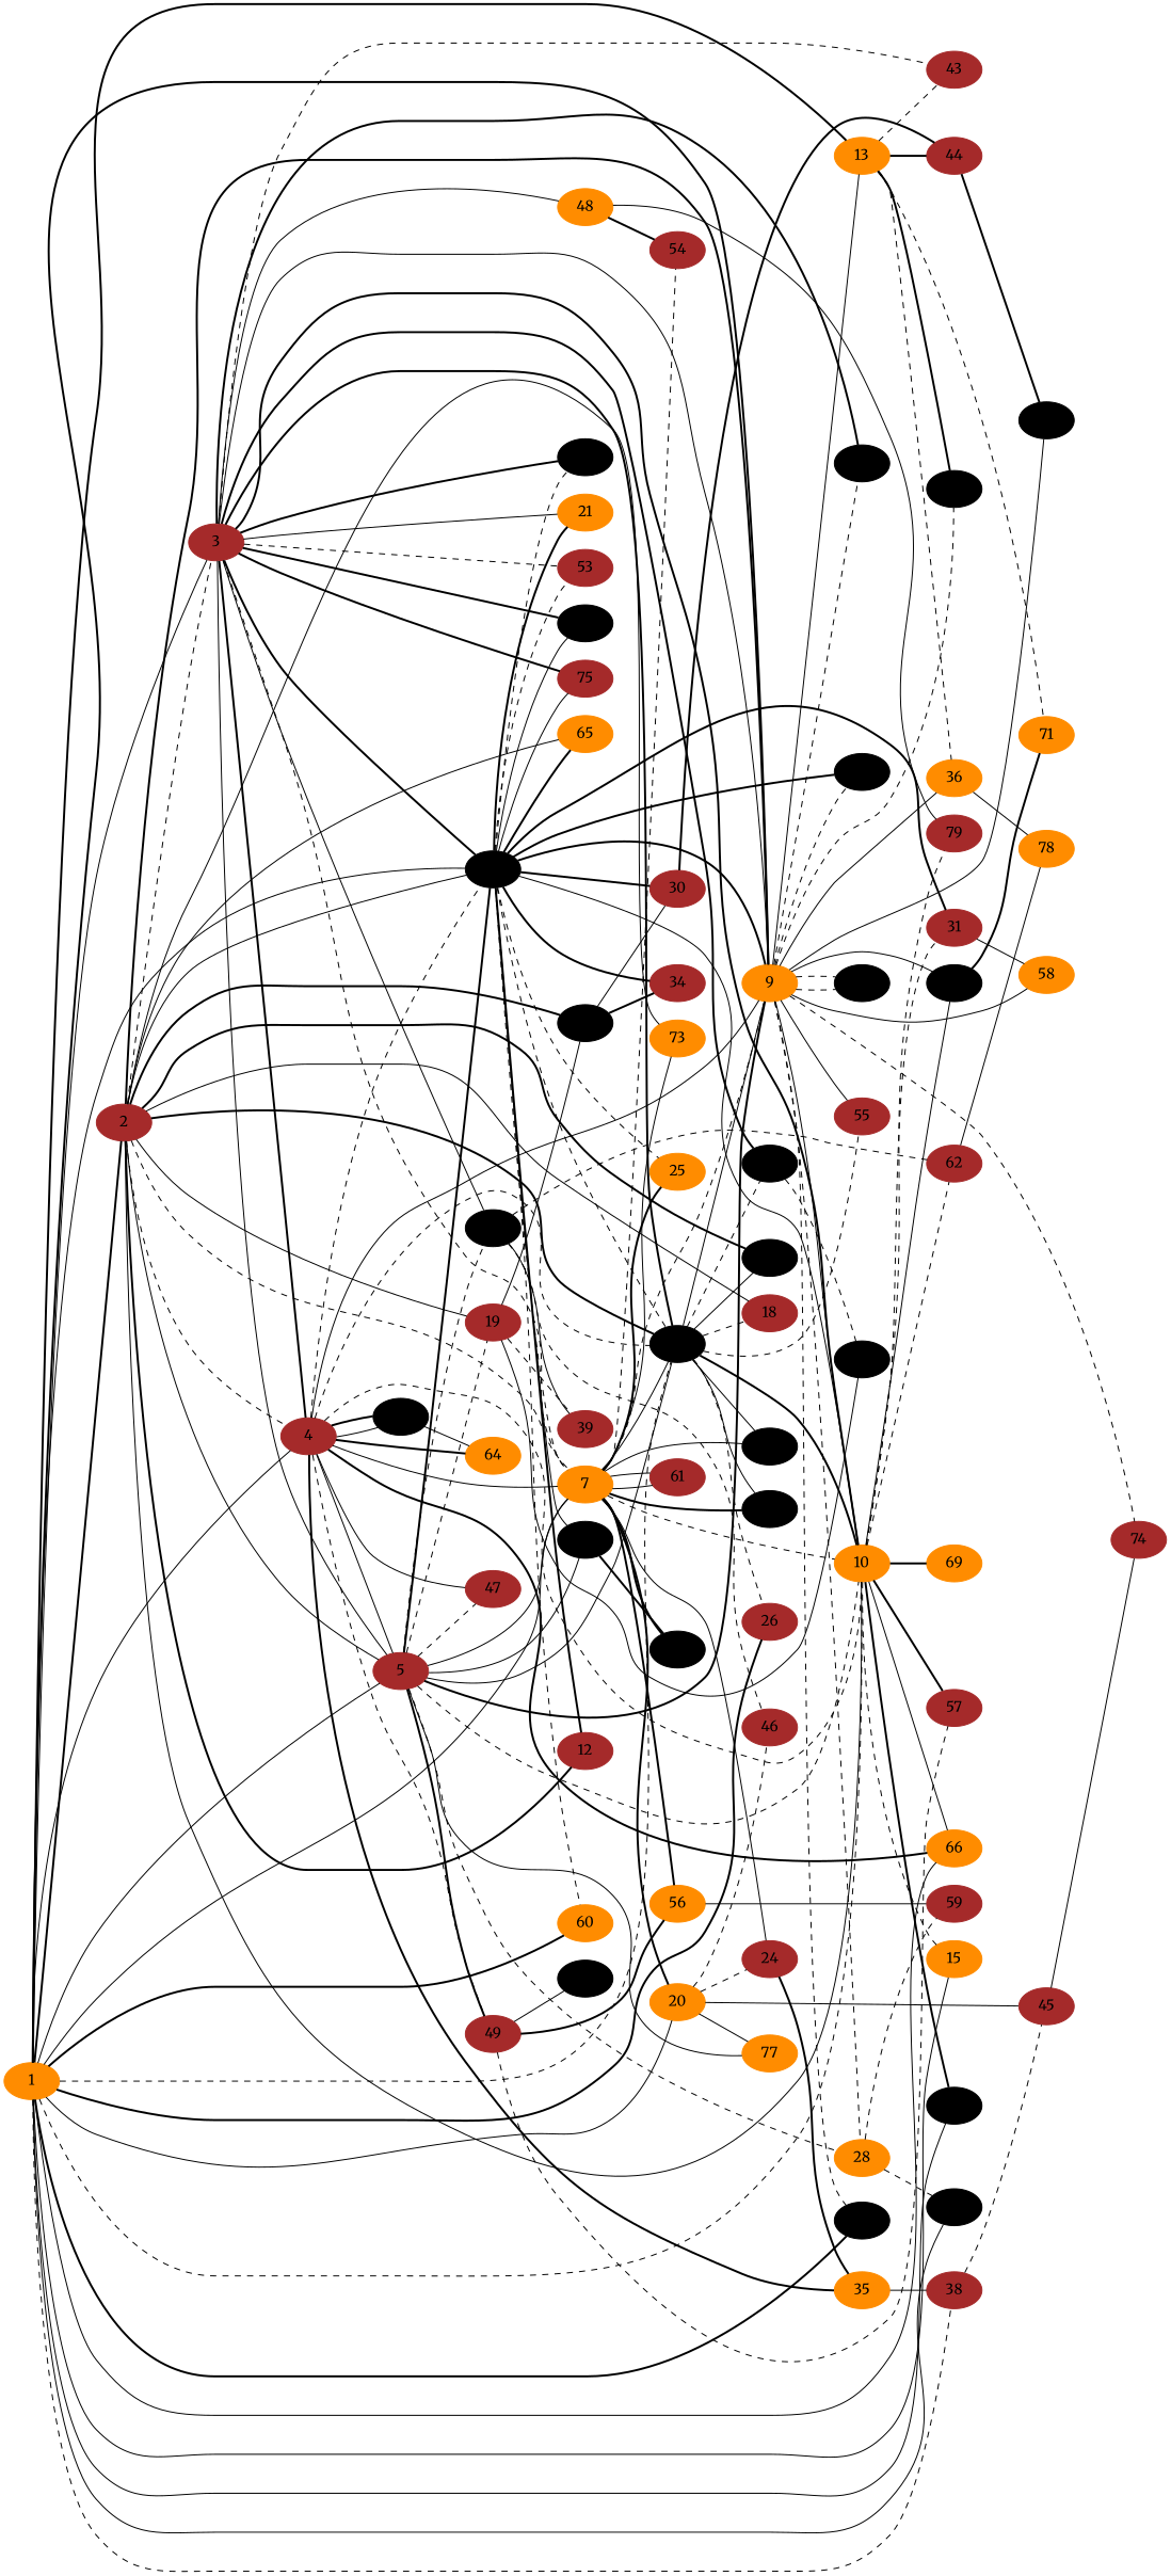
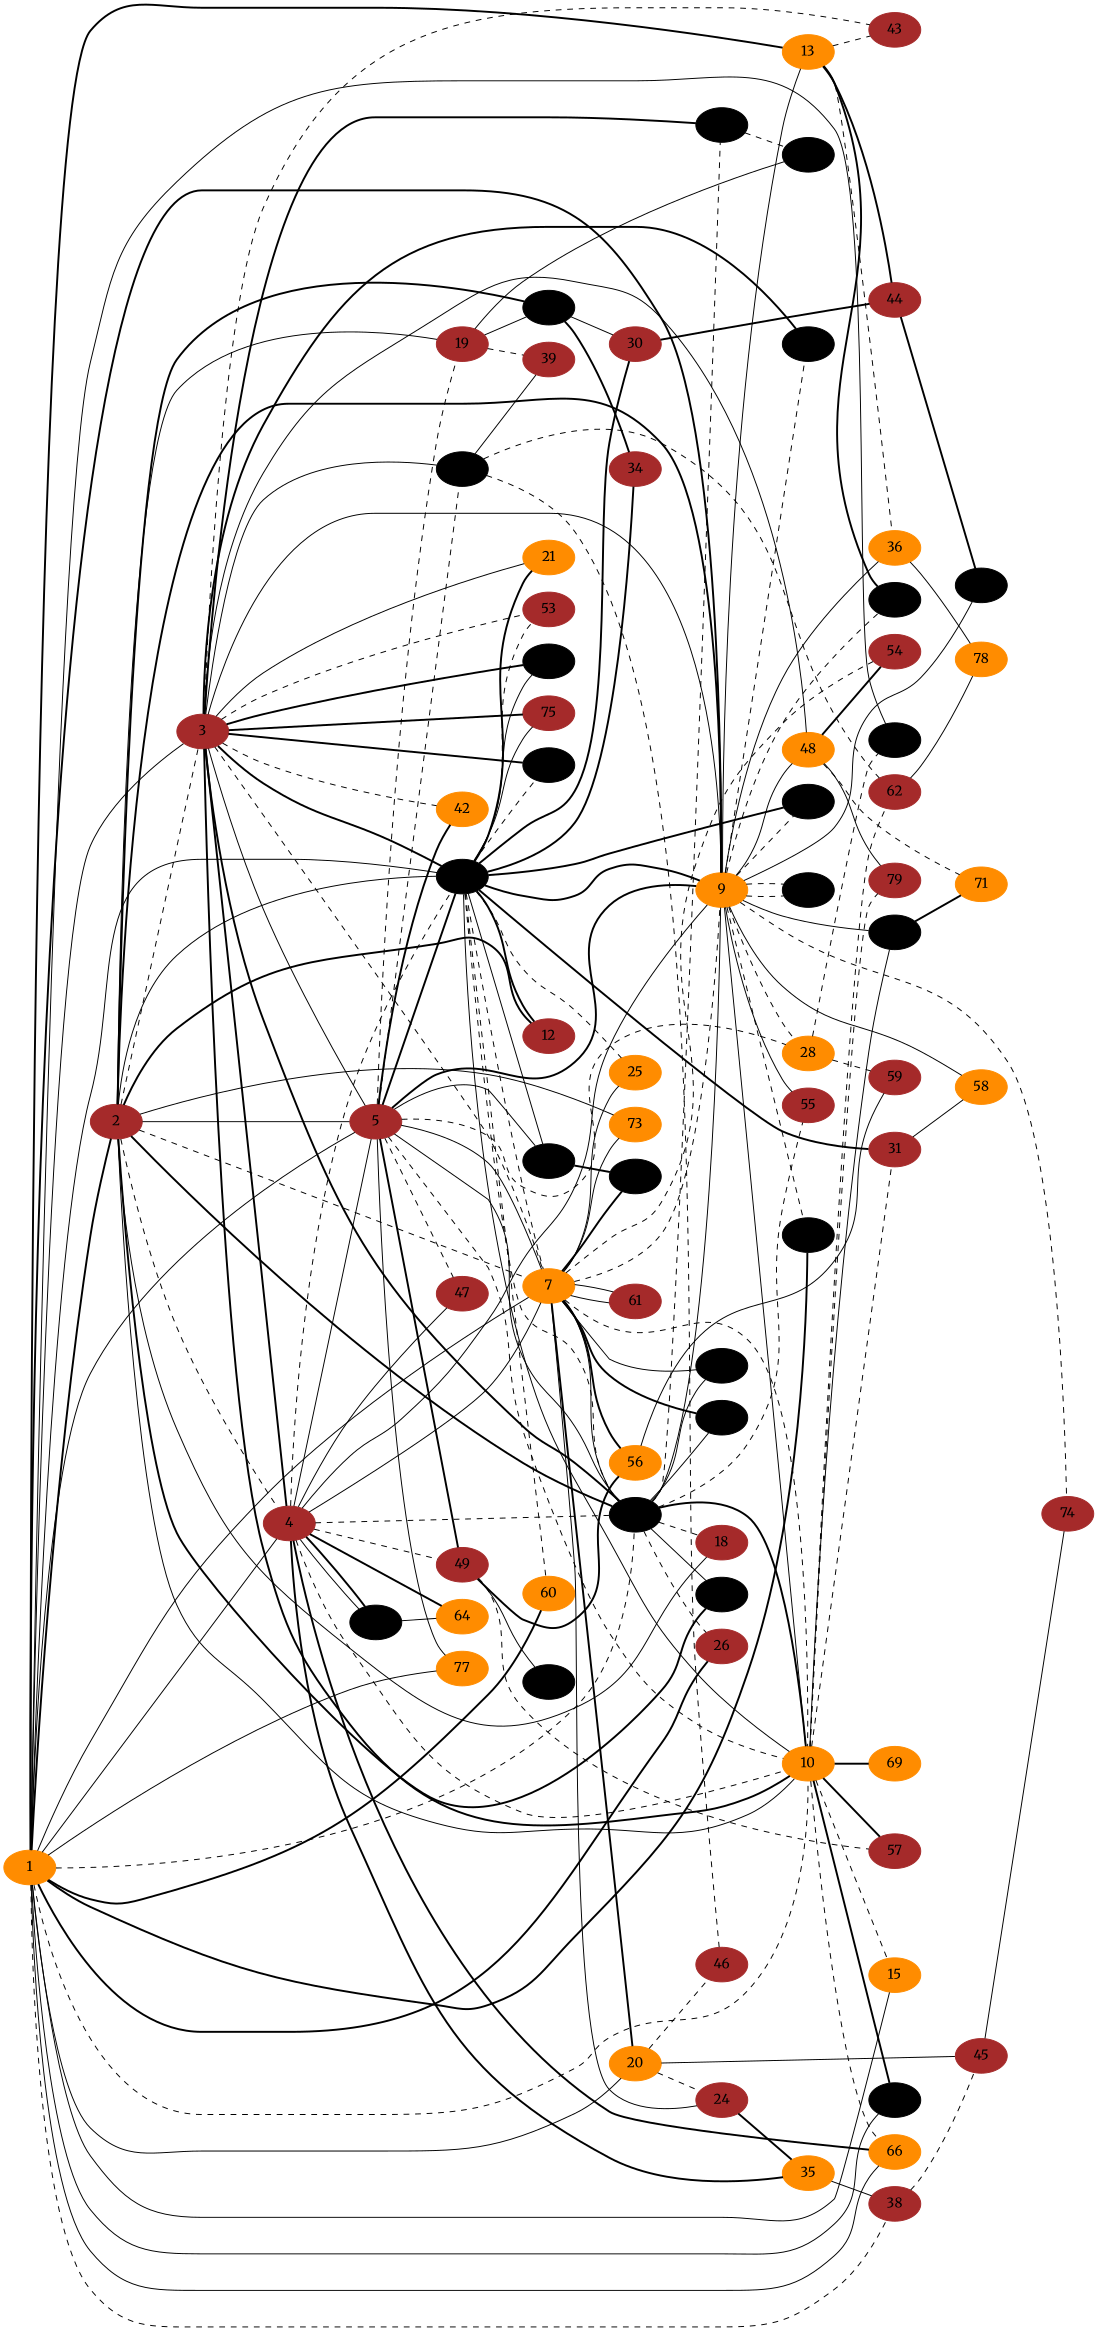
  graph {
    fontname=Merriweather
    rankdir=LR
    node [color=brown fontname=Merriweather style=filled]
    edge [fontname=Merriweather style=solid]
    1 [color=darkorange]
    2
    3
    4
    5
    6 [color=black]
    7 [color=darkorange]
    8 [color=black]
    9 [color=darkorange]
    10 [color=darkorange]
    13 [color=darkorange]
    15 [color=darkorange]
    20 [color=darkorange]
    26
    38
    51 [color=black]
    60 [color=darkorange]
    70 [color=black]
    72 [color=black]
    77 [color=darkorange]
    66 [color=darkorange]
    12
    18
    19
    23 [color=black]
    27 [color=black]
-   65 [color=darkorange]
    73 [color=darkorange]
    14 [color=black]
    16 [color=black]
    21 [color=darkorange]
    33 [color=black]
    37 [color=black]
+   42 [color=darkorange]
    43
    48 [color=darkorange]
    53
    68 [color=black]
    75
    22 [color=black]
    35 [color=darkorange]
    47
    49
    64 [color=darkorange]
    28 [color=darkorange]
    29 [color=black]
    25 [color=darkorange]
    30
    31
    34
    80 [color=black]
    17 [color=black]
    24
    40 [color=black]
    54
    56 [color=darkorange]
    61
    63 [color=black]
    55
    11 [color=black]
    36 [color=darkorange]
    41 [color=black]
    52 [color=black]
    58 [color=darkorange]
    67 [color=black]
    74
    69 [color=darkorange]
    57
    62
    79
    44
    45
    46
    39
    50 [color=black]
    71 [color=darkorange]
    76 [color=black]
    59
    78 [color=darkorange]
    1 -- 2 [style=bold]
    1 -- 3
    1 -- 4
    1 -- 5
    1 -- 6
    1 -- 7
    1 -- 8 [style=dashed]
    1 -- 9 [style=bold]
    1 -- 10 [style=dashed]
    1 -- 13 [style=bold]
    1 -- 15
    1 -- 20
    1 -- 26 [style=bold]
    1 -- 38 [style=dashed]
    1 -- 51
    1 -- 60 [style=bold]
    1 -- 70
    1 -- 72 [style=bold]
-   20 -- 77
+   1 -- 77
    1 -- 66
    2 -- 3 [style=dashed]
    2 -- 4 [style=dashed]
    2 -- 5
    2 -- 6
    2 -- 7 [style=dashed]
    2 -- 8 [style=bold]
    2 -- 9 [style=bold]
    2 -- 10
    2 -- 12 [style=bold]
    2 -- 18
    2 -- 19
    2 -- 23 [style=bold]
    2 -- 27 [style=bold]
-   2 -- 65
    2 -- 73
    3 -- 4 [style=bold]
    3 -- 5
    3 -- 6 [style=bold]
    3 -- 7 [style=dashed]
    3 -- 8 [style=bold]
    3 -- 9
    3 -- 10 [style=bold]
    3 -- 14 [style=bold]
    3 -- 16 [style=bold]
    3 -- 21
    3 -- 33
    3 -- 37 [style=bold]
+   3 -- 42 [style=dashed]
    3 -- 43 [style=dashed]
    3 -- 48
    3 -- 53 [style=dashed]
    3 -- 68 [style=bold]
    3 -- 75 [style=bold]
    4 -- 5
    4 -- 6 [style=dashed]
    4 -- 7
    4 -- 8 [style=dashed]
    4 -- 9
    4 -- 10 [style=dashed]
    4 -- 66 [style=bold]
    4 -- 22
    4 -- 22 [style=bold]
    4 -- 35 [style=bold]
    4 -- 47
    4 -- 49 [style=dashed]
    4 -- 64 [style=bold]
    5 -- 6 [style=bold]
    5 -- 7
    5 -- 8
    5 -- 9 [style=bold]
    5 -- 10 [style=dashed]
    5 -- 77
    5 -- 19 [style=dashed]
    5 -- 33 [style=dashed]
+   5 -- 42 [style=bold]
    5 -- 47 [style=dashed]
    5 -- 49 [style=bold]
    5 -- 28 [style=dashed]
    5 -- 29
    6 -- 7 [style=dashed]
    6 -- 8 [style=dashed]
    6 -- 9 [style=bold]
    6 -- 10
    6 -- 60 [style=dashed]
    6 -- 12 [style=bold]
-   6 -- 65 [style=bold]
    6 -- 16 [style=dashed]
    6 -- 21 [style=bold]
    6 -- 53 [style=dashed]
    6 -- 68
    6 -- 75
    6 -- 29
    6 -- 25 [style=dashed]
    6 -- 30 [style=bold]
    6 -- 31 [style=bold]
    6 -- 34 [style=bold]
    6 -- 80 [style=bold]
    7 -- 8
    7 -- 9 [style=dashed]
    7 -- 10 [style=dashed]
    7 -- 20 [style=bold]
    7 -- 73
-   7 -- 25 [style=bold]
+   7 -- 25
    7 -- 17
    7 -- 24
    7 -- 40 [style=bold]
    7 -- 54 [style=dashed]
    7 -- 56 [style=bold]
    7 -- 61
    7 -- 61
    7 -- 63 [style=bold]
    8 -- 9
    8 -- 10 [style=bold]
    8 -- 26 [style=dashed]
    8 -- 18 [style=dashed]
    8 -- 23
    8 -- 37 [style=dashed]
    8 -- 17
    8 -- 63
    8 -- 55 [style=dashed]
    9 -- 10
    9 -- 13
    9 -- 72 [style=dashed]
    9 -- 14 [style=dashed]
+   9 -- 48
    9 -- 28 [style=dashed]
    9 -- 80 [style=dashed]
    9 -- 55
    9 -- 11
    9 -- 36
    9 -- 41 [style=dashed]
    9 -- 52
    9 -- 58
    9 -- 67 [style=dashed]
    9 -- 67 [style=dashed]
    9 -- 74 [style=dashed]
    10 -- 15 [style=dashed]
    10 -- 51 [style=bold]
-   10 -- 66
+   10 -- 66 [style=dashed]
    10 -- 31 [style=dashed]
    10 -- 11
    10 -- 69 [style=bold]
    10 -- 57 [style=bold]
    10 -- 62 [style=dashed]
    10 -- 79 [style=dashed]
    13 -- 43 [style=dashed]
    13 -- 36 [style=dashed]
    13 -- 41 [style=bold]
    13 -- 44 [style=bold]
    20 -- 24 [style=dashed]
    20 -- 45
    20 -- 46 [style=dashed]
    38 -- 45 [style=dashed]
    19 -- 27
    19 -- 39 [style=dashed]
    19 -- 50
    27 -- 30
    27 -- 34 [style=bold]
    33 -- 62 [style=dashed]
    33 -- 46 [style=dashed]
    33 -- 39
    37 -- 50 [style=dashed]
    48 -- 54 [style=bold]
    48 -- 79
-   13 -- 71 [style=dashed]
+   48 -- 71 [style=dashed]
    22 -- 64
    35 -- 38
    49 -- 56 [style=bold]
    49 -- 57 [style=dashed]
    49 -- 76
    28 -- 70 [style=dashed]
    28 -- 59 [style=dashed]
    29 -- 40 [style=bold]
    30 -- 44 [style=bold]
    31 -- 58
    24 -- 35 [style=bold]
    56 -- 59
    11 -- 71 [style=bold]
    36 -- 78
    62 -- 78
    44 -- 52 [style=bold]
    45 -- 74
  }
